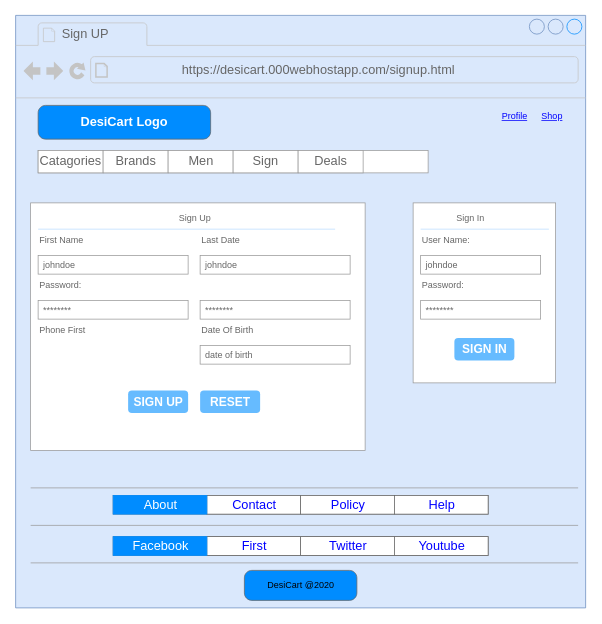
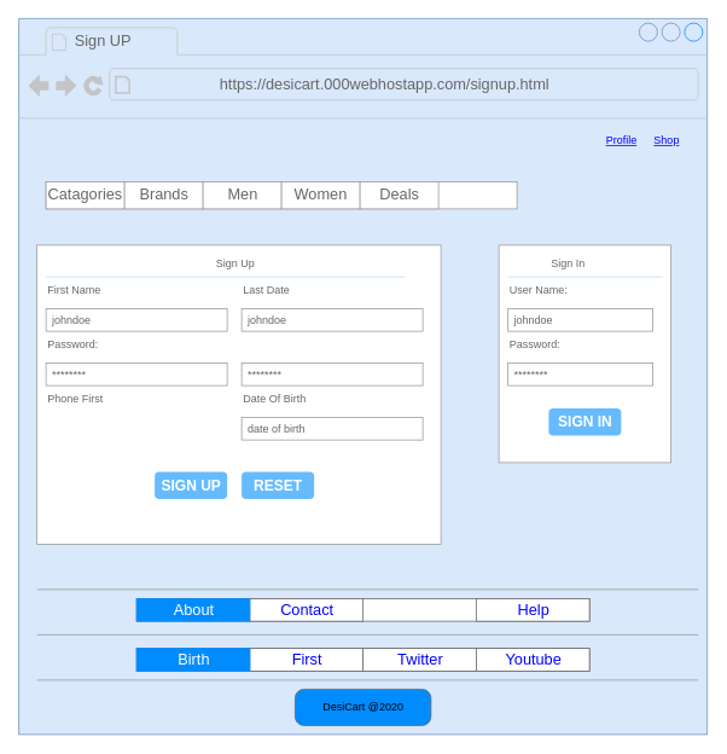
  <mxCell id="0" />
  <mxCell id="1" parent="0" />
  <mxCell id="2" value="" style="strokeWidth=1;shadow=0;dashed=0;align=center;html=1;shape=mxgraph.mockup.containers.browserWindow;rSize=0;strokeColor2=#008cff;strokeColor3=#c4c4c4;mainText=,;recursiveResize=0;fillColor=#dae8fc;strokeColor=#6c8ebf;" parent="1" vertex="1"><mxGeometry x="20" y="20" width="760" height="790" as="geometry" /></mxCell>
  <mxCell id="3" value="Sign UP" style="strokeWidth=1;shadow=0;dashed=0;align=center;html=1;shape=mxgraph.mockup.containers.anchor;fontSize=17;fontColor=#666666;align=left;" parent="2" vertex="1"><mxGeometry x="60" y="12" width="110" height="26" as="geometry" /></mxCell>
  <mxCell id="4" value="https://desicart.000webhostapp.com/signup.html" style="strokeWidth=1;shadow=0;dashed=0;align=center;html=1;shape=mxgraph.mockup.containers.anchor;rSize=0;fontSize=17;fontColor=#666666;align=left;" parent="2" vertex="1"><mxGeometry x="220" y="60" width="250" height="26" as="geometry" /></mxCell>
- <mxCell id="5" value="DesiCart Logo" style="strokeWidth=1;shadow=0;dashed=0;align=center;html=1;shape=mxgraph.mockup.buttons.button;strokeColor=#666666;fontColor=#ffffff;mainText=;buttonStyle=round;fontSize=17;fontStyle=1;fillColor=#008cff;whiteSpace=wrap;" parent="2" vertex="1"><mxGeometry x="30" y="120" width="230" height="45" as="geometry" /></mxCell>
  <mxCell id="6" value="Profile" style="shape=rectangle;strokeColor=none;fillColor=none;linkText=;fontSize=12;fontColor=#0000ff;fontStyle=4;html=1;align=center;" parent="2" vertex="1"><mxGeometry x="635" y="120" width="60" height="30" as="geometry" /></mxCell>
  <mxCell id="7" value="Shop" style="shape=rectangle;strokeColor=none;fillColor=none;linkText=;fontSize=12;fontColor=#0000ff;fontStyle=4;html=1;align=center;" parent="2" vertex="1"><mxGeometry x="690" y="120" width="50" height="30" as="geometry" /></mxCell>
  <mxCell id="8" value="" style="strokeWidth=1;shadow=0;dashed=0;align=center;html=1;shape=mxgraph.mockup.forms.rrect;rSize=0;strokeColor=#999999;fontSize=12;" parent="2" vertex="1"><mxGeometry x="30" y="180" width="520" height="30" as="geometry" /></mxCell>
  <mxCell id="9" value="Catagories" style="strokeColor=inherit;fillColor=inherit;gradientColor=inherit;strokeWidth=1;shadow=0;dashed=0;align=center;html=1;shape=mxgraph.mockup.forms.rrect;rSize=0;fontSize=17;fontColor=#666666;" parent="8" vertex="1"><mxGeometry width="86.667" height="30" as="geometry" /></mxCell>
  <mxCell id="10" value="Brands" style="strokeColor=inherit;fillColor=inherit;gradientColor=inherit;strokeWidth=1;shadow=0;dashed=0;align=center;html=1;shape=mxgraph.mockup.forms.rrect;rSize=0;fontSize=17;fontColor=#666666;" parent="8" vertex="1"><mxGeometry x="86.667" width="86.667" height="30" as="geometry" /></mxCell>
  <mxCell id="11" value="Men" style="strokeColor=inherit;fillColor=inherit;gradientColor=inherit;strokeWidth=1;shadow=0;dashed=0;align=center;html=1;shape=mxgraph.mockup.forms.rrect;rSize=0;fontSize=17;fontColor=#666666;" parent="8" vertex="1"><mxGeometry x="173.333" width="86.667" height="30" as="geometry" /></mxCell>
- <mxCell id="12" value="Sign" style="strokeColor=inherit;fillColor=inherit;gradientColor=inherit;strokeWidth=1;shadow=0;dashed=0;align=center;html=1;shape=mxgraph.mockup.forms.rrect;rSize=0;fontSize=17;fontColor=#666666;" parent="8" vertex="1"><mxGeometry x="260" width="86.667" height="30" as="geometry" /></mxCell>
+ <mxCell id="12" value="Women" style="strokeColor=inherit;fillColor=inherit;gradientColor=inherit;strokeWidth=1;shadow=0;dashed=0;align=center;html=1;shape=mxgraph.mockup.forms.rrect;rSize=0;fontSize=17;fontColor=#666666;" parent="8" vertex="1"><mxGeometry x="260" width="86.667" height="30" as="geometry" /></mxCell>
  <mxCell id="13" value="Deals" style="strokeColor=inherit;fillColor=inherit;gradientColor=inherit;strokeWidth=1;shadow=0;dashed=0;align=center;html=1;shape=mxgraph.mockup.forms.rrect;rSize=0;fontSize=17;fontColor=#666666;" parent="8" vertex="1"><mxGeometry x="346.667" width="86.667" height="30" as="geometry" /></mxCell>
  <mxCell id="14" value="" style="strokeWidth=1;shadow=0;dashed=0;align=center;html=1;shape=mxgraph.mockup.forms.rrect;rSize=0;strokeColor=#999999;fillColor=#ffffff;" parent="2" vertex="1"><mxGeometry x="530" y="250" width="190" height="240" as="geometry" /></mxCell>
  <mxCell id="15" value="Sign In" style="strokeWidth=1;shadow=0;dashed=0;align=center;html=1;shape=mxgraph.mockup.forms.anchor;fontSize=12;fontColor=#666666;align=left;resizeWidth=1;spacingLeft=0;" parent="14" vertex="1"><mxGeometry width="95" height="20" relative="1" as="geometry"><mxPoint x="56" y="10" as="offset" /></mxGeometry></mxCell>
  <mxCell id="16" value="" style="shape=line;strokeColor=#ddeeff;strokeWidth=2;html=1;resizeWidth=1;" parent="14" vertex="1"><mxGeometry width="171.0" height="10" relative="1" as="geometry"><mxPoint x="10" y="30" as="offset" /></mxGeometry></mxCell>
  <mxCell id="17" value="User Name:" style="strokeWidth=1;shadow=0;dashed=0;align=center;html=1;shape=mxgraph.mockup.forms.anchor;fontSize=12;fontColor=#666666;align=left;resizeWidth=1;spacingLeft=0;" parent="14" vertex="1"><mxGeometry width="95" height="20" relative="1" as="geometry"><mxPoint x="10" y="40" as="offset" /></mxGeometry></mxCell>
  <mxCell id="18" value="johndoe" style="strokeWidth=1;shadow=0;dashed=0;align=center;html=1;shape=mxgraph.mockup.forms.rrect;rSize=0;strokeColor=#999999;fontColor=#666666;align=left;spacingLeft=5;resizeWidth=1;" parent="14" vertex="1"><mxGeometry width="160" height="25" relative="1" as="geometry"><mxPoint x="10" y="70" as="offset" /></mxGeometry></mxCell>
  <mxCell id="19" value="Password:" style="strokeWidth=1;shadow=0;dashed=0;align=center;html=1;shape=mxgraph.mockup.forms.anchor;fontSize=12;fontColor=#666666;align=left;resizeWidth=1;spacingLeft=0;" parent="14" vertex="1"><mxGeometry width="95" height="20" relative="1" as="geometry"><mxPoint x="10" y="100" as="offset" /></mxGeometry></mxCell>
  <mxCell id="20" value="********" style="strokeWidth=1;shadow=0;dashed=0;align=center;html=1;shape=mxgraph.mockup.forms.rrect;rSize=0;strokeColor=#999999;fontColor=#666666;align=left;spacingLeft=5;resizeWidth=1;" parent="14" vertex="1"><mxGeometry width="160" height="25" relative="1" as="geometry"><mxPoint x="10" y="130" as="offset" /></mxGeometry></mxCell>
  <mxCell id="21" value="SIGN IN" style="strokeWidth=1;shadow=0;dashed=0;align=center;html=1;shape=mxgraph.mockup.forms.rrect;rSize=5;strokeColor=none;fontColor=#ffffff;fillColor=#66bbff;fontSize=16;fontStyle=1;" parent="14" vertex="1"><mxGeometry y="1" width="80" height="30" relative="1" as="geometry"><mxPoint x="55" y="-60" as="offset" /></mxGeometry></mxCell>
  <mxCell id="22" value="" style="strokeWidth=1;shadow=0;dashed=0;align=center;html=1;shape=mxgraph.mockup.forms.rrect;rSize=0;strokeColor=#999999;fillColor=#ffffff;" parent="2" vertex="1"><mxGeometry x="20" y="250" width="446" height="330" as="geometry" /></mxCell>
  <mxCell id="23" value="Sign Up" style="strokeWidth=1;shadow=0;dashed=0;align=center;html=1;shape=mxgraph.mockup.forms.anchor;fontSize=12;fontColor=#666666;align=left;resizeWidth=1;spacingLeft=0;" parent="22" vertex="1"><mxGeometry width="220" height="20" relative="1" as="geometry"><mxPoint x="196" y="10" as="offset" /></mxGeometry></mxCell>
  <mxCell id="24" value="" style="shape=line;strokeColor=#ddeeff;strokeWidth=2;html=1;resizeWidth=1;" parent="22" vertex="1"><mxGeometry width="396.0" height="10" relative="1" as="geometry"><mxPoint x="10" y="30" as="offset" /></mxGeometry></mxCell>
  <mxCell id="25" value="First Name" style="strokeWidth=1;shadow=0;dashed=0;align=center;html=1;shape=mxgraph.mockup.forms.anchor;fontSize=12;fontColor=#666666;align=left;resizeWidth=1;spacingLeft=0;" parent="22" vertex="1"><mxGeometry width="220" height="20" relative="1" as="geometry"><mxPoint x="10" y="40" as="offset" /></mxGeometry></mxCell>
  <mxCell id="26" value="johndoe" style="strokeWidth=1;shadow=0;dashed=0;align=center;html=1;shape=mxgraph.mockup.forms.rrect;rSize=0;strokeColor=#999999;fontColor=#666666;align=left;spacingLeft=5;resizeWidth=1;" parent="22" vertex="1"><mxGeometry width="200" height="25" relative="1" as="geometry"><mxPoint x="10" y="70" as="offset" /></mxGeometry></mxCell>
  <mxCell id="27" value="Password:" style="strokeWidth=1;shadow=0;dashed=0;align=center;html=1;shape=mxgraph.mockup.forms.anchor;fontSize=12;fontColor=#666666;align=left;resizeWidth=1;spacingLeft=0;" parent="22" vertex="1"><mxGeometry width="220" height="20" relative="1" as="geometry"><mxPoint x="10" y="100" as="offset" /></mxGeometry></mxCell>
  <mxCell id="28" value="********" style="strokeWidth=1;shadow=0;dashed=0;align=center;html=1;shape=mxgraph.mockup.forms.rrect;rSize=0;strokeColor=#999999;fontColor=#666666;align=left;spacingLeft=5;resizeWidth=1;" parent="22" vertex="1"><mxGeometry width="200" height="25" relative="1" as="geometry"><mxPoint x="10" y="130" as="offset" /></mxGeometry></mxCell>
  <mxCell id="29" value="SIGN UP" style="strokeWidth=1;shadow=0;dashed=0;align=center;html=1;shape=mxgraph.mockup.forms.rrect;rSize=5;strokeColor=none;fontColor=#ffffff;fillColor=#66bbff;fontSize=16;fontStyle=1;" parent="22" vertex="1"><mxGeometry y="1" width="80" height="30" relative="1" as="geometry"><mxPoint x="130" y="-80" as="offset" /></mxGeometry></mxCell>
  <mxCell id="30" value="johndoe" style="strokeWidth=1;shadow=0;dashed=0;align=center;html=1;shape=mxgraph.mockup.forms.rrect;rSize=0;strokeColor=#999999;fontColor=#666666;align=left;spacingLeft=5;resizeWidth=1;" parent="22" vertex="1"><mxGeometry x="226" y="70" width="200" height="25" as="geometry" /></mxCell>
  <mxCell id="31" value="********" style="strokeWidth=1;shadow=0;dashed=0;align=center;html=1;shape=mxgraph.mockup.forms.rrect;rSize=0;strokeColor=#999999;fontColor=#666666;align=left;spacingLeft=5;resizeWidth=1;" parent="22" vertex="1"><mxGeometry x="226" y="130" width="200" height="25" as="geometry" /></mxCell>
  <mxCell id="32" value="date of birth" style="strokeWidth=1;shadow=0;dashed=0;align=center;html=1;shape=mxgraph.mockup.forms.rrect;rSize=0;strokeColor=#999999;fontColor=#666666;align=left;spacingLeft=5;resizeWidth=1;" parent="22" vertex="1"><mxGeometry x="226" y="190" width="200" height="25" as="geometry" /></mxCell>
  <mxCell id="33" value="Last Date" style="strokeWidth=1;shadow=0;dashed=0;align=center;html=1;shape=mxgraph.mockup.forms.anchor;fontSize=12;fontColor=#666666;align=left;resizeWidth=1;spacingLeft=0;" parent="22" vertex="1"><mxGeometry x="226" y="40" width="220" height="20" as="geometry" /></mxCell>
  <mxCell id="34" value="Phone First" style="strokeWidth=1;shadow=0;dashed=0;align=center;html=1;shape=mxgraph.mockup.forms.anchor;fontSize=12;fontColor=#666666;align=left;resizeWidth=1;spacingLeft=0;" parent="22" vertex="1"><mxGeometry x="10" y="160" width="200" height="20" as="geometry" /></mxCell>
  <mxCell id="35" value="Date Of Birth" style="strokeWidth=1;shadow=0;dashed=0;align=center;html=1;shape=mxgraph.mockup.forms.anchor;fontSize=12;fontColor=#666666;align=left;resizeWidth=1;spacingLeft=0;" parent="22" vertex="1"><mxGeometry x="226" y="160" width="200" height="20" as="geometry" /></mxCell>
  <mxCell id="36" value="RESET" style="strokeWidth=1;shadow=0;dashed=0;align=center;html=1;shape=mxgraph.mockup.forms.rrect;rSize=5;strokeColor=none;fontColor=#ffffff;fillColor=#66bbff;fontSize=16;fontStyle=1;" parent="22" vertex="1"><mxGeometry x="226" y="250" width="80" height="30" as="geometry" /></mxCell>
  <mxCell id="37" value="" style="verticalLabelPosition=bottom;shadow=0;dashed=0;align=center;html=1;verticalAlign=top;strokeWidth=1;shape=mxgraph.mockup.markup.line;strokeColor=#999999;fontSize=12;" parent="2" vertex="1"><mxGeometry x="20" y="620" width="730" height="20" as="geometry" /></mxCell>
  <mxCell id="38" value="" style="verticalLabelPosition=bottom;shadow=0;dashed=0;align=center;html=1;verticalAlign=top;strokeWidth=1;shape=mxgraph.mockup.markup.line;strokeColor=#999999;fontSize=12;" parent="2" vertex="1"><mxGeometry x="20" y="670" width="730" height="20" as="geometry" /></mxCell>
  <mxCell id="39" value="" style="verticalLabelPosition=bottom;shadow=0;dashed=0;align=center;html=1;verticalAlign=top;strokeWidth=1;shape=mxgraph.mockup.markup.line;strokeColor=#999999;fontSize=12;" parent="2" vertex="1"><mxGeometry x="20" y="720" width="730" height="20" as="geometry" /></mxCell>
  <mxCell id="40" value="DesiCart @2020" style="strokeWidth=1;shadow=0;dashed=0;align=center;html=1;shape=mxgraph.mockup.buttons.multiButton;fillColor=#008cff;strokeColor=#666666;mainText=;subText=;fontSize=12;" parent="2" vertex="1"><mxGeometry x="305" y="740" width="150" height="40" as="geometry" /></mxCell>
  <mxCell id="41" value="" style="strokeWidth=1;shadow=0;dashed=0;align=center;html=1;shape=mxgraph.mockup.anchor;fontSize=16;fontColor=#ffffff;fontStyle=1;whiteSpace=wrap;" parent="40" vertex="1"><mxGeometry y="6.4" width="150" height="16" as="geometry" /></mxCell>
  <mxCell id="42" value="" style="strokeWidth=1;shadow=0;dashed=0;align=center;html=1;shape=mxgraph.mockup.anchor;fontSize=12;fontColor=#ffffff;fontStyle=1;whiteSpace=wrap;" parent="40" vertex="1"><mxGeometry y="24" width="150" height="8" as="geometry" /></mxCell>
  <mxCell id="43" value="" style="strokeWidth=1;shadow=0;dashed=0;align=center;html=1;shape=mxgraph.mockup.text.rrect;rSize=0;strokeColor=#666666;fontSize=12;" parent="2" vertex="1"><mxGeometry x="130" y="695" width="500" height="25" as="geometry" /></mxCell>
  <mxCell id="44" value="First" style="strokeColor=inherit;fillColor=inherit;gradientColor=inherit;strokeWidth=1;shadow=0;dashed=0;align=center;html=1;shape=mxgraph.mockup.text.rrect;rSize=0;fontSize=17;fontColor=#0000ff;" parent="43" vertex="1"><mxGeometry x="125" width="125" height="25" as="geometry" /></mxCell>
  <mxCell id="45" value="Twitter" style="strokeColor=inherit;fillColor=inherit;gradientColor=inherit;strokeWidth=1;shadow=0;dashed=0;align=center;html=1;shape=mxgraph.mockup.text.rrect;rSize=0;fontSize=17;fontColor=#0000ff;" parent="43" vertex="1"><mxGeometry x="250" width="125" height="25" as="geometry" /></mxCell>
  <mxCell id="46" value="Youtube" style="strokeColor=inherit;fillColor=inherit;gradientColor=inherit;strokeWidth=1;shadow=0;dashed=0;align=center;html=1;shape=mxgraph.mockup.text.rrect;rSize=0;fontSize=17;fontColor=#0000ff;" parent="43" vertex="1"><mxGeometry x="375" width="125" height="25" as="geometry" /></mxCell>
- <mxCell id="47" value="Facebook" style="strokeWidth=1;shadow=0;dashed=0;align=center;html=1;shape=mxgraph.mockup.text.rrect;rSize=0;fontSize=17;fontColor=#ffffff;fillColor=#008cff;strokeColor=#008cff;" parent="43" vertex="1"><mxGeometry width="125" height="25" as="geometry" /></mxCell>
+ <mxCell id="47" value="Birth" style="strokeWidth=1;shadow=0;dashed=0;align=center;html=1;shape=mxgraph.mockup.text.rrect;rSize=0;fontSize=17;fontColor=#ffffff;fillColor=#008cff;strokeColor=#008cff;" parent="43" vertex="1"><mxGeometry width="125" height="25" as="geometry" /></mxCell>
  <mxCell id="48" value="" style="strokeWidth=1;shadow=0;dashed=0;align=center;html=1;shape=mxgraph.mockup.text.rrect;rSize=0;strokeColor=#666666;fontSize=12;" parent="2" vertex="1"><mxGeometry x="130" y="640" width="500" height="25" as="geometry" /></mxCell>
  <mxCell id="49" value="Contact" style="strokeColor=inherit;fillColor=inherit;gradientColor=inherit;strokeWidth=1;shadow=0;dashed=0;align=center;html=1;shape=mxgraph.mockup.text.rrect;rSize=0;fontSize=17;fontColor=#0000ff;" parent="48" vertex="1"><mxGeometry x="125" width="125" height="25" as="geometry" /></mxCell>
- <mxCell id="50" value="Policy" style="strokeColor=inherit;fillColor=inherit;gradientColor=inherit;strokeWidth=1;shadow=0;dashed=0;align=center;html=1;shape=mxgraph.mockup.text.rrect;rSize=0;fontSize=17;fontColor=#0000ff;" parent="48" vertex="1"><mxGeometry x="250" width="125" height="25" as="geometry" /></mxCell>
  <mxCell id="51" value="Help" style="strokeColor=inherit;fillColor=inherit;gradientColor=inherit;strokeWidth=1;shadow=0;dashed=0;align=center;html=1;shape=mxgraph.mockup.text.rrect;rSize=0;fontSize=17;fontColor=#0000ff;" parent="48" vertex="1"><mxGeometry x="375" width="125" height="25" as="geometry" /></mxCell>
  <mxCell id="52" value="About" style="strokeWidth=1;shadow=0;dashed=0;align=center;html=1;shape=mxgraph.mockup.text.rrect;rSize=0;fontSize=17;fontColor=#ffffff;fillColor=#008cff;strokeColor=#008cff;" parent="48" vertex="1"><mxGeometry width="125" height="25" as="geometry" /></mxCell>
